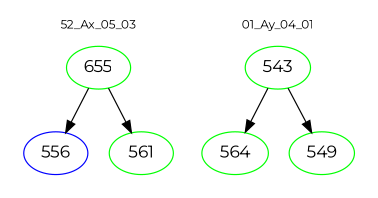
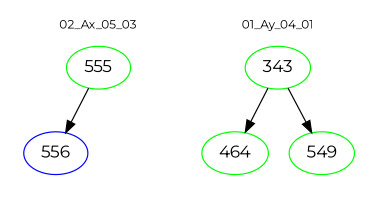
  digraph {
    fontname=Montserrat
    node [color=green fontname=Montserrat]
    edge [color=black fontname=Montserrat]
-   n1 [label=655]
+   n1 [label=555]
    n2 [color=blue label=556]
-   n3 [label=561]
-   n4 [label=543]
-   n5 [label=564]
+   n4 [label=343]
+   n5 [label=464]
    n6 [label=549]
    subgraph cluster_1 {
      color=white
      fontsize=10
-     label="52_Ax_05_03"
+     label="02_Ax_05_03"
      n1
      n2
-     n3
    }
    subgraph cluster_2 {
      color=white
      fontsize=10
      label="01_Ay_04_01"
      n4
      n5
      n6
    }
    n1 -> n2
-   n1 -> n3
    n4 -> n5
    n4 -> n6
  }
